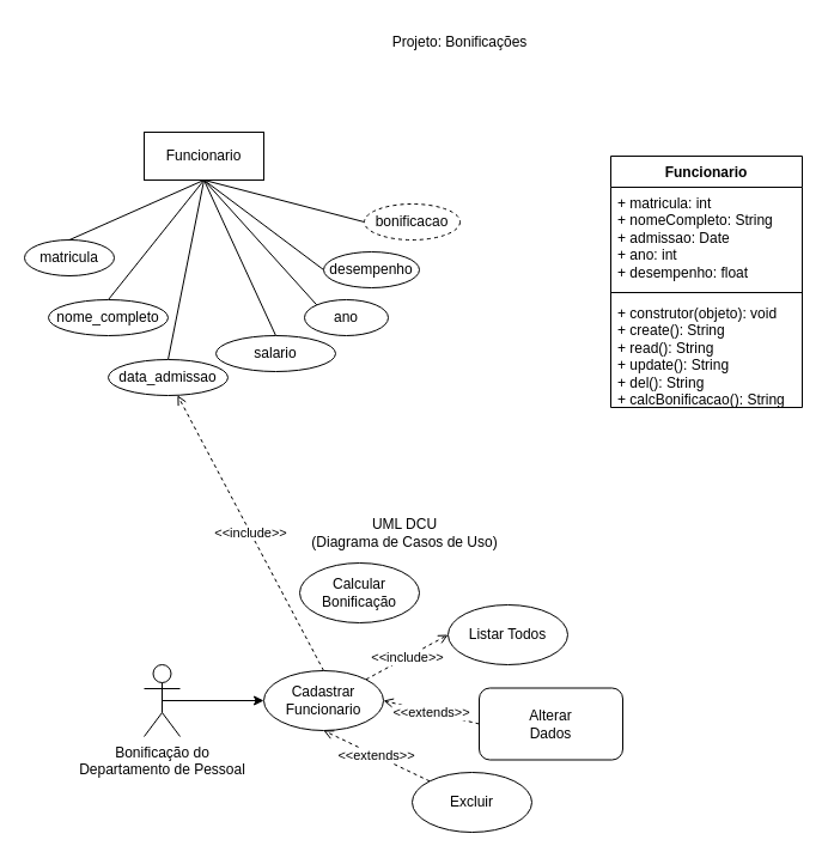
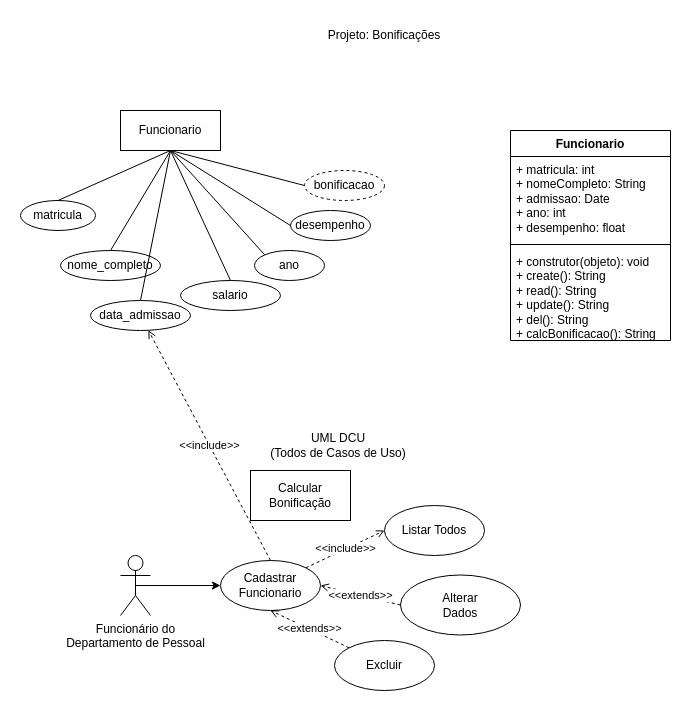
  <mxCell id="0" />
  <mxCell id="1" parent="0" />
  <mxCell id="2" value="Projeto: Bonificações" style="text;html=1;strokeColor=none;fillColor=none;align=center;verticalAlign=middle;whiteSpace=wrap;rounded=0;" parent="1" vertex="1"><mxGeometry x="309" y="20" width="150" height="30" as="geometry" /></mxCell>
- <mxCell id="3" value="UML DCU&lt;br&gt;(Diagrama de Casos de Uso)" style="text;html=1;strokeColor=none;fillColor=none;align=center;verticalAlign=middle;whiteSpace=wrap;rounded=0;" parent="1" vertex="1"><mxGeometry x="250" y="430" width="176" height="30" as="geometry" /></mxCell>
+ <mxCell id="3" value="UML DCU&lt;br&gt;(Todos de Casos de Uso)" style="text;html=1;strokeColor=none;fillColor=none;align=center;verticalAlign=middle;whiteSpace=wrap;rounded=0;" parent="1" vertex="1"><mxGeometry x="250" y="430" width="176" height="30" as="geometry" /></mxCell>
  <mxCell id="4" value="Funcionario" style="whiteSpace=wrap;html=1;align=center;" parent="1" vertex="1"><mxGeometry x="120" y="110" width="100" height="40" as="geometry" /></mxCell>
  <mxCell id="5" style="rounded=0;orthogonalLoop=1;jettySize=auto;html=1;exitX=0.5;exitY=0;exitDx=0;exitDy=0;entryX=0.5;entryY=1;entryDx=0;entryDy=0;endArrow=none;endFill=0;" parent="1" source="6" target="4" edge="1"><mxGeometry relative="1" as="geometry" /></mxCell>
  <mxCell id="6" value="matricula" style="ellipse;whiteSpace=wrap;html=1;align=center;" parent="1" vertex="1"><mxGeometry x="20" y="200" width="75" height="30" as="geometry" /></mxCell>
  <mxCell id="7" style="rounded=0;orthogonalLoop=1;jettySize=auto;html=1;exitX=0.5;exitY=0;exitDx=0;exitDy=0;entryX=0.5;entryY=1;entryDx=0;entryDy=0;endArrow=none;endFill=0;" parent="1" source="8" target="4" edge="1"><mxGeometry relative="1" as="geometry" /></mxCell>
- <mxCell id="8" value="nome_completo" style="ellipse;whiteSpace=wrap;html=1;align=center;" parent="1" vertex="1"><mxGeometry x="40" y="250" width="100" height="30" as="geometry" /></mxCell>
+ <mxCell id="8" value="nome_completo" style="ellipse;whiteSpace=wrap;html=1;align=center;" parent="1" vertex="1"><mxGeometry x="60" y="250" width="100" height="30" as="geometry" /></mxCell>
  <mxCell id="9" style="rounded=0;orthogonalLoop=1;jettySize=auto;html=1;exitX=0.5;exitY=0;exitDx=0;exitDy=0;entryX=0.5;entryY=1;entryDx=0;entryDy=0;endArrow=none;endFill=0;" parent="1" source="10" target="4" edge="1"><mxGeometry relative="1" as="geometry" /></mxCell>
  <mxCell id="10" value="data_admissao" style="ellipse;whiteSpace=wrap;html=1;align=center;" parent="1" vertex="1"><mxGeometry x="90" y="300" width="100" height="30" as="geometry" /></mxCell>
  <mxCell id="11" style="rounded=0;orthogonalLoop=1;jettySize=auto;html=1;exitX=0;exitY=0.5;exitDx=0;exitDy=0;entryX=0.5;entryY=1;entryDx=0;entryDy=0;endArrow=none;endFill=0;" parent="1" source="12" target="4" edge="1"><mxGeometry relative="1" as="geometry" /></mxCell>
  <mxCell id="12" value="bonificacao" style="ellipse;whiteSpace=wrap;html=1;align=center;dashed=1;" parent="1" vertex="1"><mxGeometry x="304" y="170" width="80" height="30" as="geometry" /></mxCell>
  <mxCell id="13" value="Funcionario" style="swimlane;fontStyle=1;align=center;verticalAlign=top;childLayout=stackLayout;horizontal=1;startSize=26;horizontalStack=0;resizeParent=1;resizeParentMax=0;resizeLast=0;collapsible=1;marginBottom=0;whiteSpace=wrap;html=1;" parent="1" vertex="1"><mxGeometry x="510" y="130" width="160" height="210" as="geometry" /></mxCell>
  <mxCell id="14" value="+ matricula: int&lt;br&gt;+ nomeCompleto: String&lt;br&gt;+ admissao: Date&lt;br&gt;+ ano: int&lt;br&gt;+ desempenho: float" style="text;strokeColor=none;fillColor=none;align=left;verticalAlign=top;spacingLeft=4;spacingRight=4;overflow=hidden;rotatable=0;points=[[0,0.5],[1,0.5]];portConstraint=eastwest;whiteSpace=wrap;html=1;" parent="13" vertex="1"><mxGeometry y="26" width="160" height="84" as="geometry" /></mxCell>
  <mxCell id="15" value="" style="line;strokeWidth=1;fillColor=none;align=left;verticalAlign=middle;spacingTop=-1;spacingLeft=3;spacingRight=3;rotatable=0;labelPosition=right;points=[];portConstraint=eastwest;strokeColor=inherit;" parent="13" vertex="1"><mxGeometry y="110" width="160" height="8" as="geometry" /></mxCell>
  <mxCell id="16" value="+ construtor(objeto): void&lt;br&gt;+ create(): String&lt;br&gt;+ read(): String&lt;br&gt;+ update(): String&lt;br&gt;+ del(): String&lt;br&gt;+ calcBonificacao(): String" style="text;strokeColor=none;fillColor=none;align=left;verticalAlign=top;spacingLeft=4;spacingRight=4;overflow=hidden;rotatable=0;points=[[0,0.5],[1,0.5]];portConstraint=eastwest;whiteSpace=wrap;html=1;" parent="13" vertex="1"><mxGeometry y="118" width="160" height="92" as="geometry" /></mxCell>
  <mxCell id="17" style="edgeStyle=orthogonalEdgeStyle;rounded=0;orthogonalLoop=1;jettySize=auto;html=1;exitX=0.5;exitY=0.5;exitDx=0;exitDy=0;exitPerimeter=0;entryX=0;entryY=0.5;entryDx=0;entryDy=0;" parent="1" source="18" target="21" edge="1"><mxGeometry relative="1" as="geometry" /></mxCell>
- <mxCell id="18" value="Bonificação do&lt;br&gt;Departamento de Pessoal" style="shape=umlActor;verticalLabelPosition=bottom;verticalAlign=top;html=1;" parent="1" vertex="1"><mxGeometry x="120" y="555" width="30" height="60" as="geometry" /></mxCell>
+ <mxCell id="18" value="Funcionário do&lt;br&gt;Departamento de Pessoal" style="shape=umlActor;verticalLabelPosition=bottom;verticalAlign=top;html=1;" parent="1" vertex="1"><mxGeometry x="120" y="555" width="30" height="60" as="geometry" /></mxCell>
  <mxCell id="19" value="&amp;lt;&amp;lt;include&amp;gt;&amp;gt;" style="rounded=0;orthogonalLoop=1;jettySize=auto;html=1;exitX=1;exitY=0;exitDx=0;exitDy=0;entryX=0;entryY=0.5;entryDx=0;entryDy=0;dashed=1;endArrow=open;endFill=0;" parent="1" source="21" target="22" edge="1"><mxGeometry relative="1" as="geometry" /></mxCell>
  <mxCell id="20" value="&amp;lt;&amp;lt;include&amp;gt;&amp;gt;" style="rounded=0;orthogonalLoop=1;jettySize=auto;html=1;exitX=0.5;exitY=0;exitDx=0;exitDy=0;dashed=1;endArrow=open;endFill=0;" edge="1" parent="1" source="21" target="10"><mxGeometry relative="1" as="geometry" /></mxCell>
  <mxCell id="21" value="Cadastrar Funcionario" style="ellipse;whiteSpace=wrap;html=1;" parent="1" vertex="1"><mxGeometry x="220" y="560" width="100" height="50" as="geometry" /></mxCell>
- <mxCell id="22" value="Listar Todos" style="ellipse;whiteSpace=wrap;html=1;" parent="1" vertex="1"><mxGeometry x="374" y="505" width="100" height="50" as="geometry" /></mxCell>
+ <mxCell id="22" value="Listar Todos" style="ellipse;whiteSpace=wrap;html=1;" parent="1" vertex="1"><mxGeometry x="384" y="505" width="100" height="50" as="geometry" /></mxCell>
  <mxCell id="23" value="&amp;lt;&amp;lt;extends&amp;gt;&amp;gt;" style="rounded=0;orthogonalLoop=1;jettySize=auto;html=1;exitX=0;exitY=0.5;exitDx=0;exitDy=0;entryX=1;entryY=0.5;entryDx=0;entryDy=0;dashed=1;endArrow=open;endFill=0;" parent="1" source="24" target="21" edge="1"><mxGeometry relative="1" as="geometry" /></mxCell>
- <mxCell id="24" value="Alterar&lt;br&gt;Dados" style="whiteSpace=wrap;html=1;rounded=1;" parent="1" vertex="1"><mxGeometry x="400" y="574.5" width="120" height="60" as="geometry" /></mxCell>
+ <mxCell id="24" value="Alterar&lt;br&gt;Dados" style="ellipse;whiteSpace=wrap;html=1;" parent="1" vertex="1"><mxGeometry x="400" y="574.5" width="120" height="60" as="geometry" /></mxCell>
  <mxCell id="25" value="&amp;lt;&amp;lt;extends&amp;gt;&amp;gt;" style="rounded=0;orthogonalLoop=1;jettySize=auto;html=1;exitX=0;exitY=0;exitDx=0;exitDy=0;entryX=0.5;entryY=1;entryDx=0;entryDy=0;dashed=1;endArrow=open;endFill=0;" parent="1" source="26" target="21" edge="1"><mxGeometry relative="1" as="geometry" /></mxCell>
- <mxCell id="26" value="Excluir" style="ellipse;whiteSpace=wrap;html=1;" parent="1" vertex="1"><mxGeometry x="344" y="645" width="100" height="50" as="geometry" /></mxCell>
+ <mxCell id="26" value="Excluir" style="ellipse;whiteSpace=wrap;html=1;" parent="1" vertex="1"><mxGeometry x="334" y="640" width="100" height="50" as="geometry" /></mxCell>
  <mxCell id="27" style="rounded=0;orthogonalLoop=1;jettySize=auto;html=1;exitX=0.5;exitY=0;exitDx=0;exitDy=0;entryX=0.5;entryY=1;entryDx=0;entryDy=0;endArrow=none;endFill=0;" edge="1" parent="1" source="28" target="4"><mxGeometry relative="1" as="geometry" /></mxCell>
  <mxCell id="28" value="salario" style="ellipse;whiteSpace=wrap;html=1;align=center;" vertex="1" parent="1"><mxGeometry x="180" y="280" width="100" height="30" as="geometry" /></mxCell>
  <mxCell id="29" style="rounded=0;orthogonalLoop=1;jettySize=auto;html=1;exitX=0;exitY=0;exitDx=0;exitDy=0;entryX=0.5;entryY=1;entryDx=0;entryDy=0;startArrow=none;startFill=0;endArrow=none;endFill=0;" edge="1" parent="1" source="30" target="4"><mxGeometry relative="1" as="geometry" /></mxCell>
  <mxCell id="30" value="ano" style="ellipse;whiteSpace=wrap;html=1;align=center;" vertex="1" parent="1"><mxGeometry x="254" y="250" width="70" height="30" as="geometry" /></mxCell>
  <mxCell id="31" style="rounded=0;orthogonalLoop=1;jettySize=auto;html=1;exitX=0;exitY=0.5;exitDx=0;exitDy=0;endArrow=none;endFill=0;entryX=0.5;entryY=1;entryDx=0;entryDy=0;" edge="1" parent="1" source="32" target="4"><mxGeometry relative="1" as="geometry" /></mxCell>
- <mxCell id="32" value="desempenho" style="ellipse;whiteSpace=wrap;html=1;align=center;" vertex="1" parent="1"><mxGeometry x="270" y="210" width="80" height="30" as="geometry" /></mxCell>
- <mxCell id="33" value="Calcular Bonificação" style="ellipse;whiteSpace=wrap;html=1;" vertex="1" parent="1"><mxGeometry x="250" y="470" width="100" height="50" as="geometry" /></mxCell>
+ <mxCell id="32" value="desempenho" style="ellipse;whiteSpace=wrap;html=1;align=center;" vertex="1" parent="1"><mxGeometry x="290" y="210" width="80" height="30" as="geometry" /></mxCell>
+ <mxCell id="33" value="Calcular Bonificação" style="whiteSpace=wrap;html=1;rounded=0;" vertex="1" parent="1"><mxGeometry x="250" y="470" width="100" height="50" as="geometry" /></mxCell>
